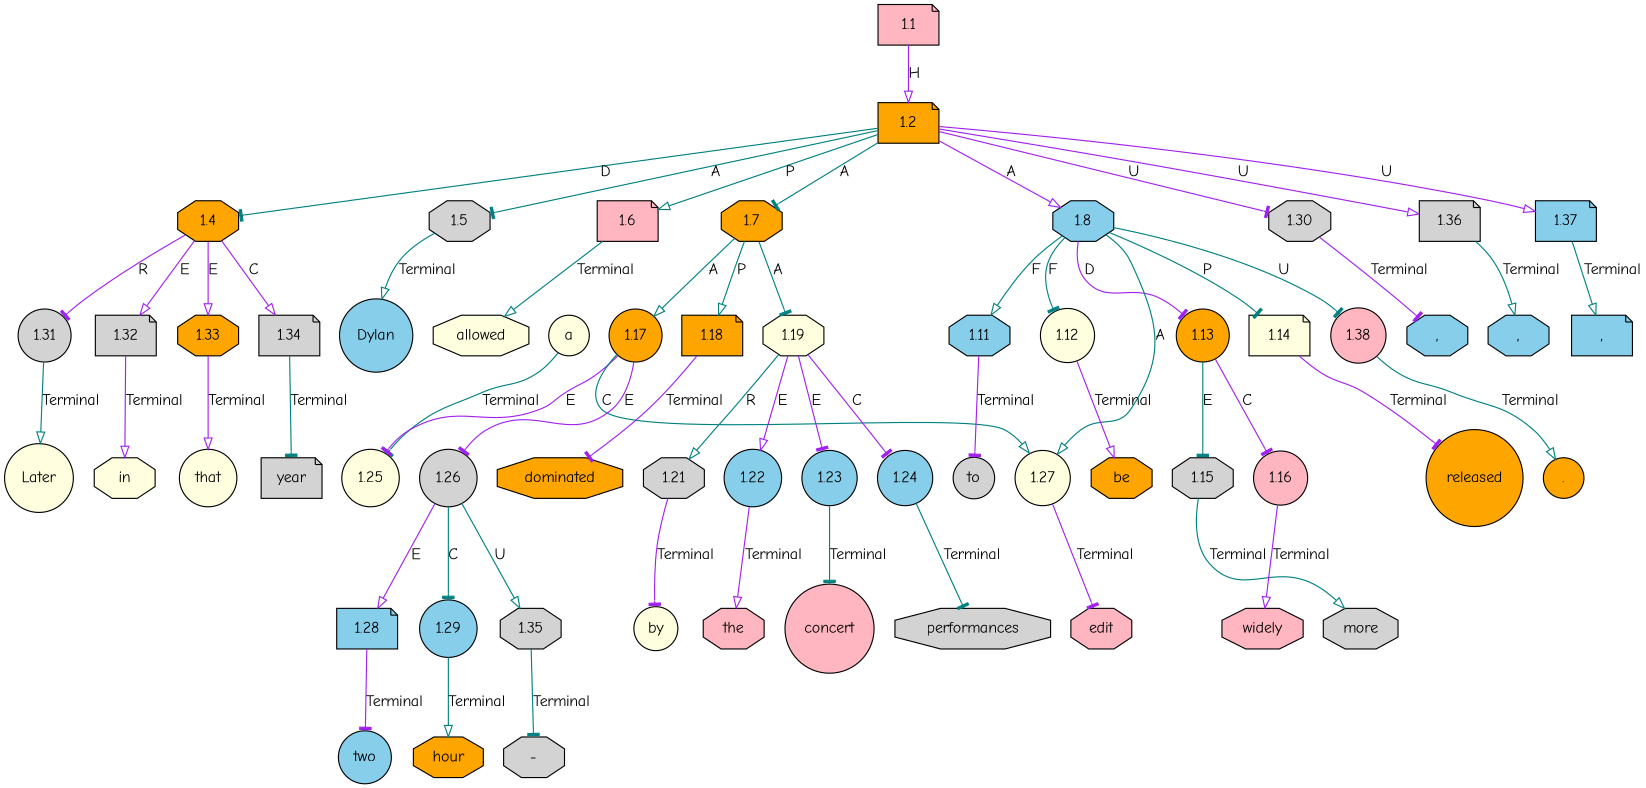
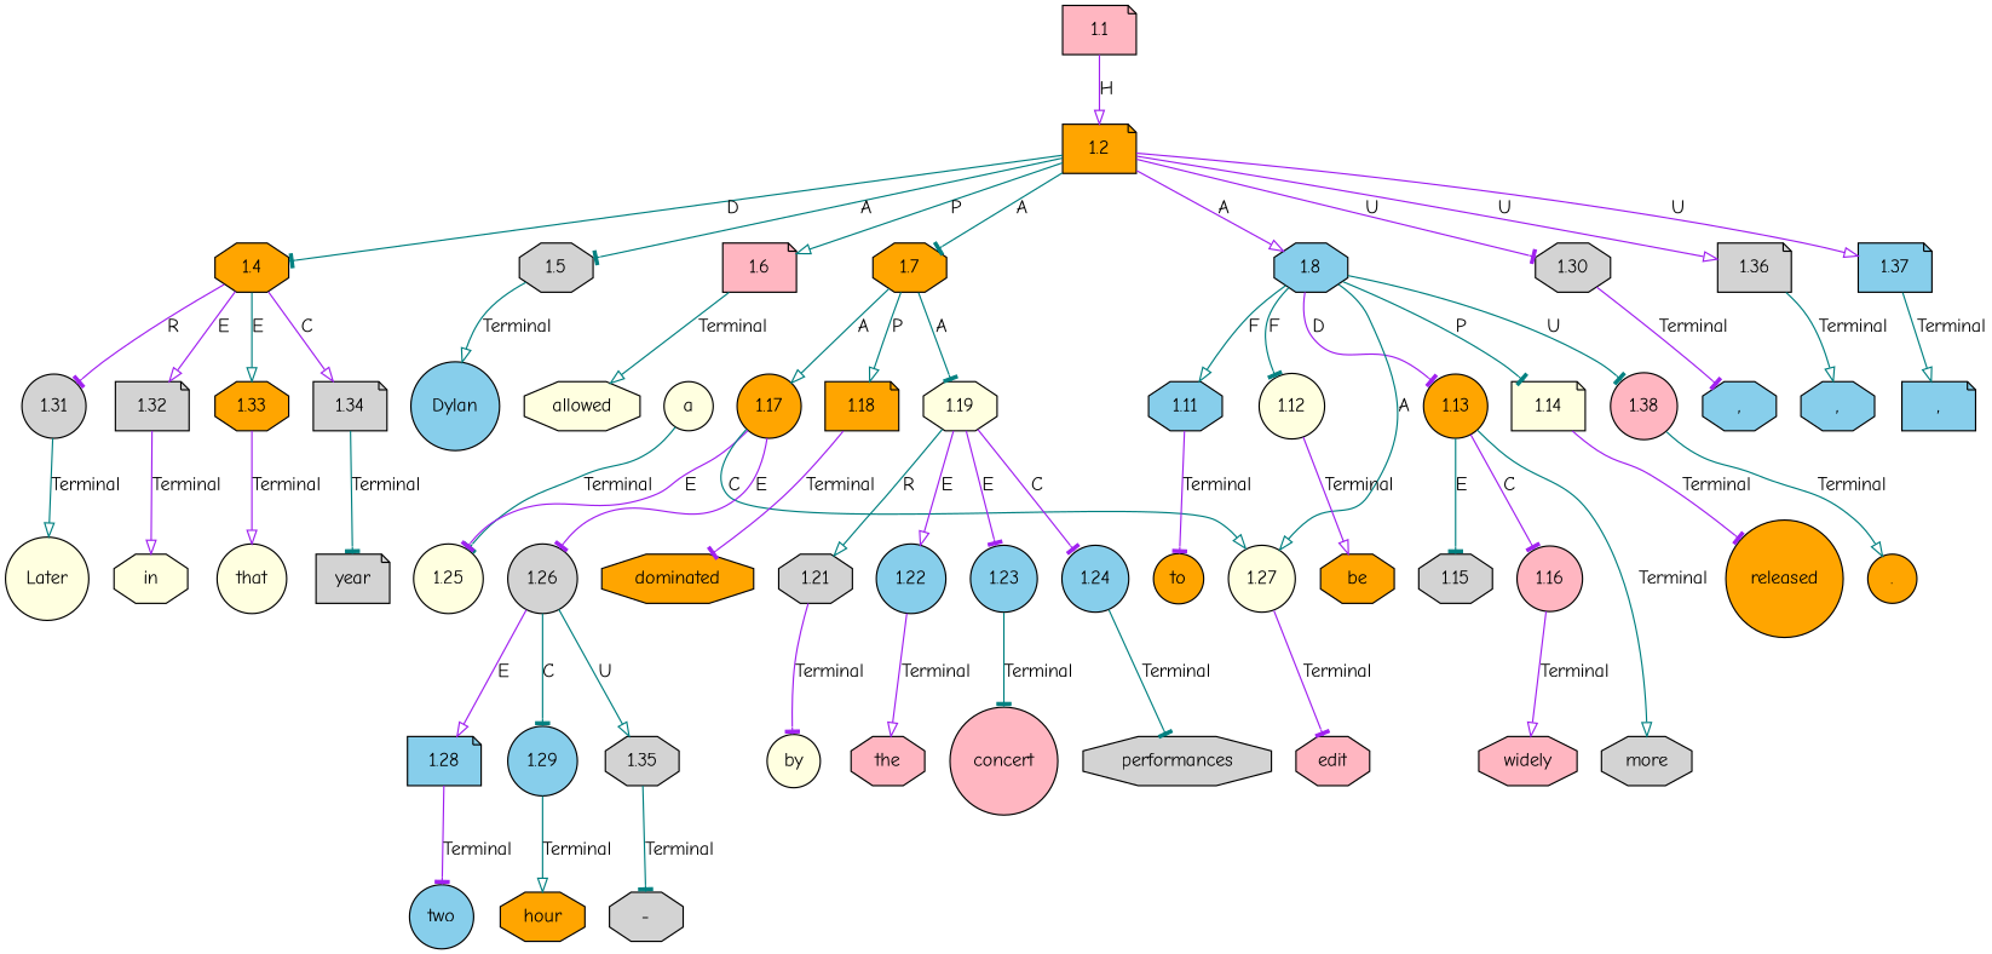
  digraph {
    fontname="Comic Neue"
    node [fillcolor=lightgrey fontname="Comic Neue" ordering=out shape=octagon style=filled]
    edge [arrowhead=onormal color=teal fontname="Comic Neue" ordering=out]
    n1 [fillcolor=lightyellow label=Later shape=circle]
    n2 [label="-"]
    n3 [fillcolor=orange label=hour]
    n4 [fillcolor=lightpink label=edit]
    n5 [fillcolor=skyblue label=","]
    n6 [fillcolor=orange label=dominated]
    n7 [fillcolor=lightyellow label=by shape=circle]
    n8 [fillcolor=lightpink label=the]
    n9 [fillcolor=lightpink label=concert shape=circle]
    n10 [label=performances]
    n11 [fillcolor=skyblue label="," shape=note]
    n12 [fillcolor=lightyellow label=in]
-   n13 [label=to shape=circle]
+   n13 [fillcolor=orange label=to shape=circle]
    n14 [fillcolor=orange label=be]
    n15 [label=more]
    n16 [fillcolor=lightpink label=widely]
    n17 [fillcolor=orange label=released shape=circle]
    n18 [fillcolor=orange label="." shape=circle]
    n19 [fillcolor=lightyellow label=that shape=circle]
    n20 [label=year shape=note]
    n21 [fillcolor=skyblue label=","]
    n22 [fillcolor=skyblue label=Dylan shape=circle]
    n23 [fillcolor=lightyellow label=allowed]
    n24 [fillcolor=lightyellow label=a shape=circle]
    n25 [fillcolor=lightyellow label=1.25 shape=circle]
    n26 [fillcolor=skyblue label=two shape=circle]
    n27 [fillcolor=lightpink label=1.1 shape=note]
    n28 [fillcolor=orange label=1.2 shape=note]
    n29 [fillcolor=orange label=1.4]
    n30 [label=1.5]
    n31 [fillcolor=lightpink label=1.6 shape=note]
    n32 [fillcolor=orange label=1.7]
    n33 [fillcolor=skyblue label=1.8]
    n34 [label=1.30]
    n35 [label=1.36 shape=note]
    n36 [fillcolor=skyblue label=1.37 shape=note]
    n37 [label=1.31 shape=circle]
    n38 [label=1.32 shape=note]
    n39 [fillcolor=orange label=1.33]
    n40 [label=1.34 shape=note]
    n41 [fillcolor=orange label=1.17 shape=circle]
    n42 [fillcolor=orange label=1.18 shape=note]
    n43 [fillcolor=lightyellow label=1.19]
    n44 [fillcolor=skyblue label=1.11]
    n45 [fillcolor=lightyellow label=1.12 shape=circle]
    n46 [fillcolor=orange label=1.13 shape=circle]
    n47 [fillcolor=lightyellow label=1.14 shape=note]
    n48 [fillcolor=lightyellow label=1.27 shape=circle]
    n49 [fillcolor=lightpink label=1.38 shape=circle]
    n50 [label=1.26 shape=circle]
    n51 [label=1.21]
    n52 [fillcolor=skyblue label=1.22 shape=circle]
    n53 [fillcolor=skyblue label=1.23 shape=circle]
    n54 [fillcolor=skyblue label=1.24 shape=circle]
    n55 [label=1.15]
    n56 [fillcolor=lightpink label=1.16 shape=circle]
    n57 [fillcolor=skyblue label=1.28 shape=note]
    n58 [fillcolor=skyblue label=1.29 shape=circle]
    n59 [label=1.35]
    n24 -> n25 [arrowhead=tee label=Terminal]
    n27 -> n28 [color=purple label=H]
    n28 -> n29 [arrowhead=tee label=D]
    n28 -> n30 [arrowhead=tee label=A]
    n28 -> n31 [label=P]
    n28 -> n32 [arrowhead=tee label=A]
    n28 -> n33 [color=purple label=A]
    n28 -> n34 [arrowhead=tee color=purple label=U]
    n28 -> n35 [color=purple label=U]
    n28 -> n36 [color=purple label=U]
    n29 -> n37 [arrowhead=tee color=purple label=R]
    n29 -> n38 [color=purple label=E]
-   n29 -> n39 [color=purple label=E]
+   n29 -> n39 [label=E]
    n29 -> n40 [color=purple label=C]
    n30 -> n22 [label=Terminal]
    n31 -> n23 [label=Terminal]
    n32 -> n41 [label=A]
    n32 -> n42 [label=P]
    n32 -> n43 [arrowhead=tee label=A]
    n33 -> n44 [label=F]
    n33 -> n45 [arrowhead=tee label=F]
    n33 -> n46 [arrowhead=tee color=purple label=D]
    n33 -> n47 [arrowhead=tee label=P]
    n33 -> n48 [label=A]
    n33 -> n49 [arrowhead=tee label=U]
    n34 -> n21 [arrowhead=tee color=purple label=Terminal]
    n35 -> n5 [label=Terminal]
    n36 -> n11 [label=Terminal]
    n37 -> n1 [label=Terminal]
    n38 -> n12 [color=purple label=Terminal]
    n39 -> n19 [color=purple label=Terminal]
    n40 -> n20 [arrowhead=tee label=Terminal]
    n41 -> n25 [arrowhead=tee color=purple label=E]
    n41 -> n48 [label=C]
    n41 -> n50 [arrowhead=tee color=purple label=E]
    n42 -> n6 [arrowhead=tee color=purple label=Terminal]
    n43 -> n51 [label=R]
    n43 -> n52 [color=purple label=E]
    n43 -> n53 [arrowhead=tee color=purple label=E]
    n43 -> n54 [arrowhead=tee color=purple label=C]
    n44 -> n13 [arrowhead=tee color=purple label=Terminal]
    n45 -> n14 [color=purple label=Terminal]
    n46 -> n55 [arrowhead=tee label=E]
    n46 -> n56 [arrowhead=tee color=purple label=C]
    n47 -> n17 [arrowhead=tee color=purple label=Terminal]
    n48 -> n4 [arrowhead=tee color=purple label=Terminal]
    n49 -> n18 [label=Terminal]
    n50 -> n57 [color=purple label=E]
    n50 -> n58 [arrowhead=tee label=C]
    n50 -> n59 [label=U]
    n51 -> n7 [arrowhead=tee color=purple label=Terminal]
    n52 -> n8 [color=purple label=Terminal]
    n53 -> n9 [arrowhead=tee label=Terminal]
    n54 -> n10 [arrowhead=tee label=Terminal]
-   n55 -> n15 [label=Terminal]
+   n46 -> n15 [label=Terminal]
    n56 -> n16 [color=purple label=Terminal]
    n57 -> n26 [arrowhead=tee color=purple label=Terminal]
    n58 -> n3 [label=Terminal]
    n59 -> n2 [arrowhead=tee label=Terminal]
  }
